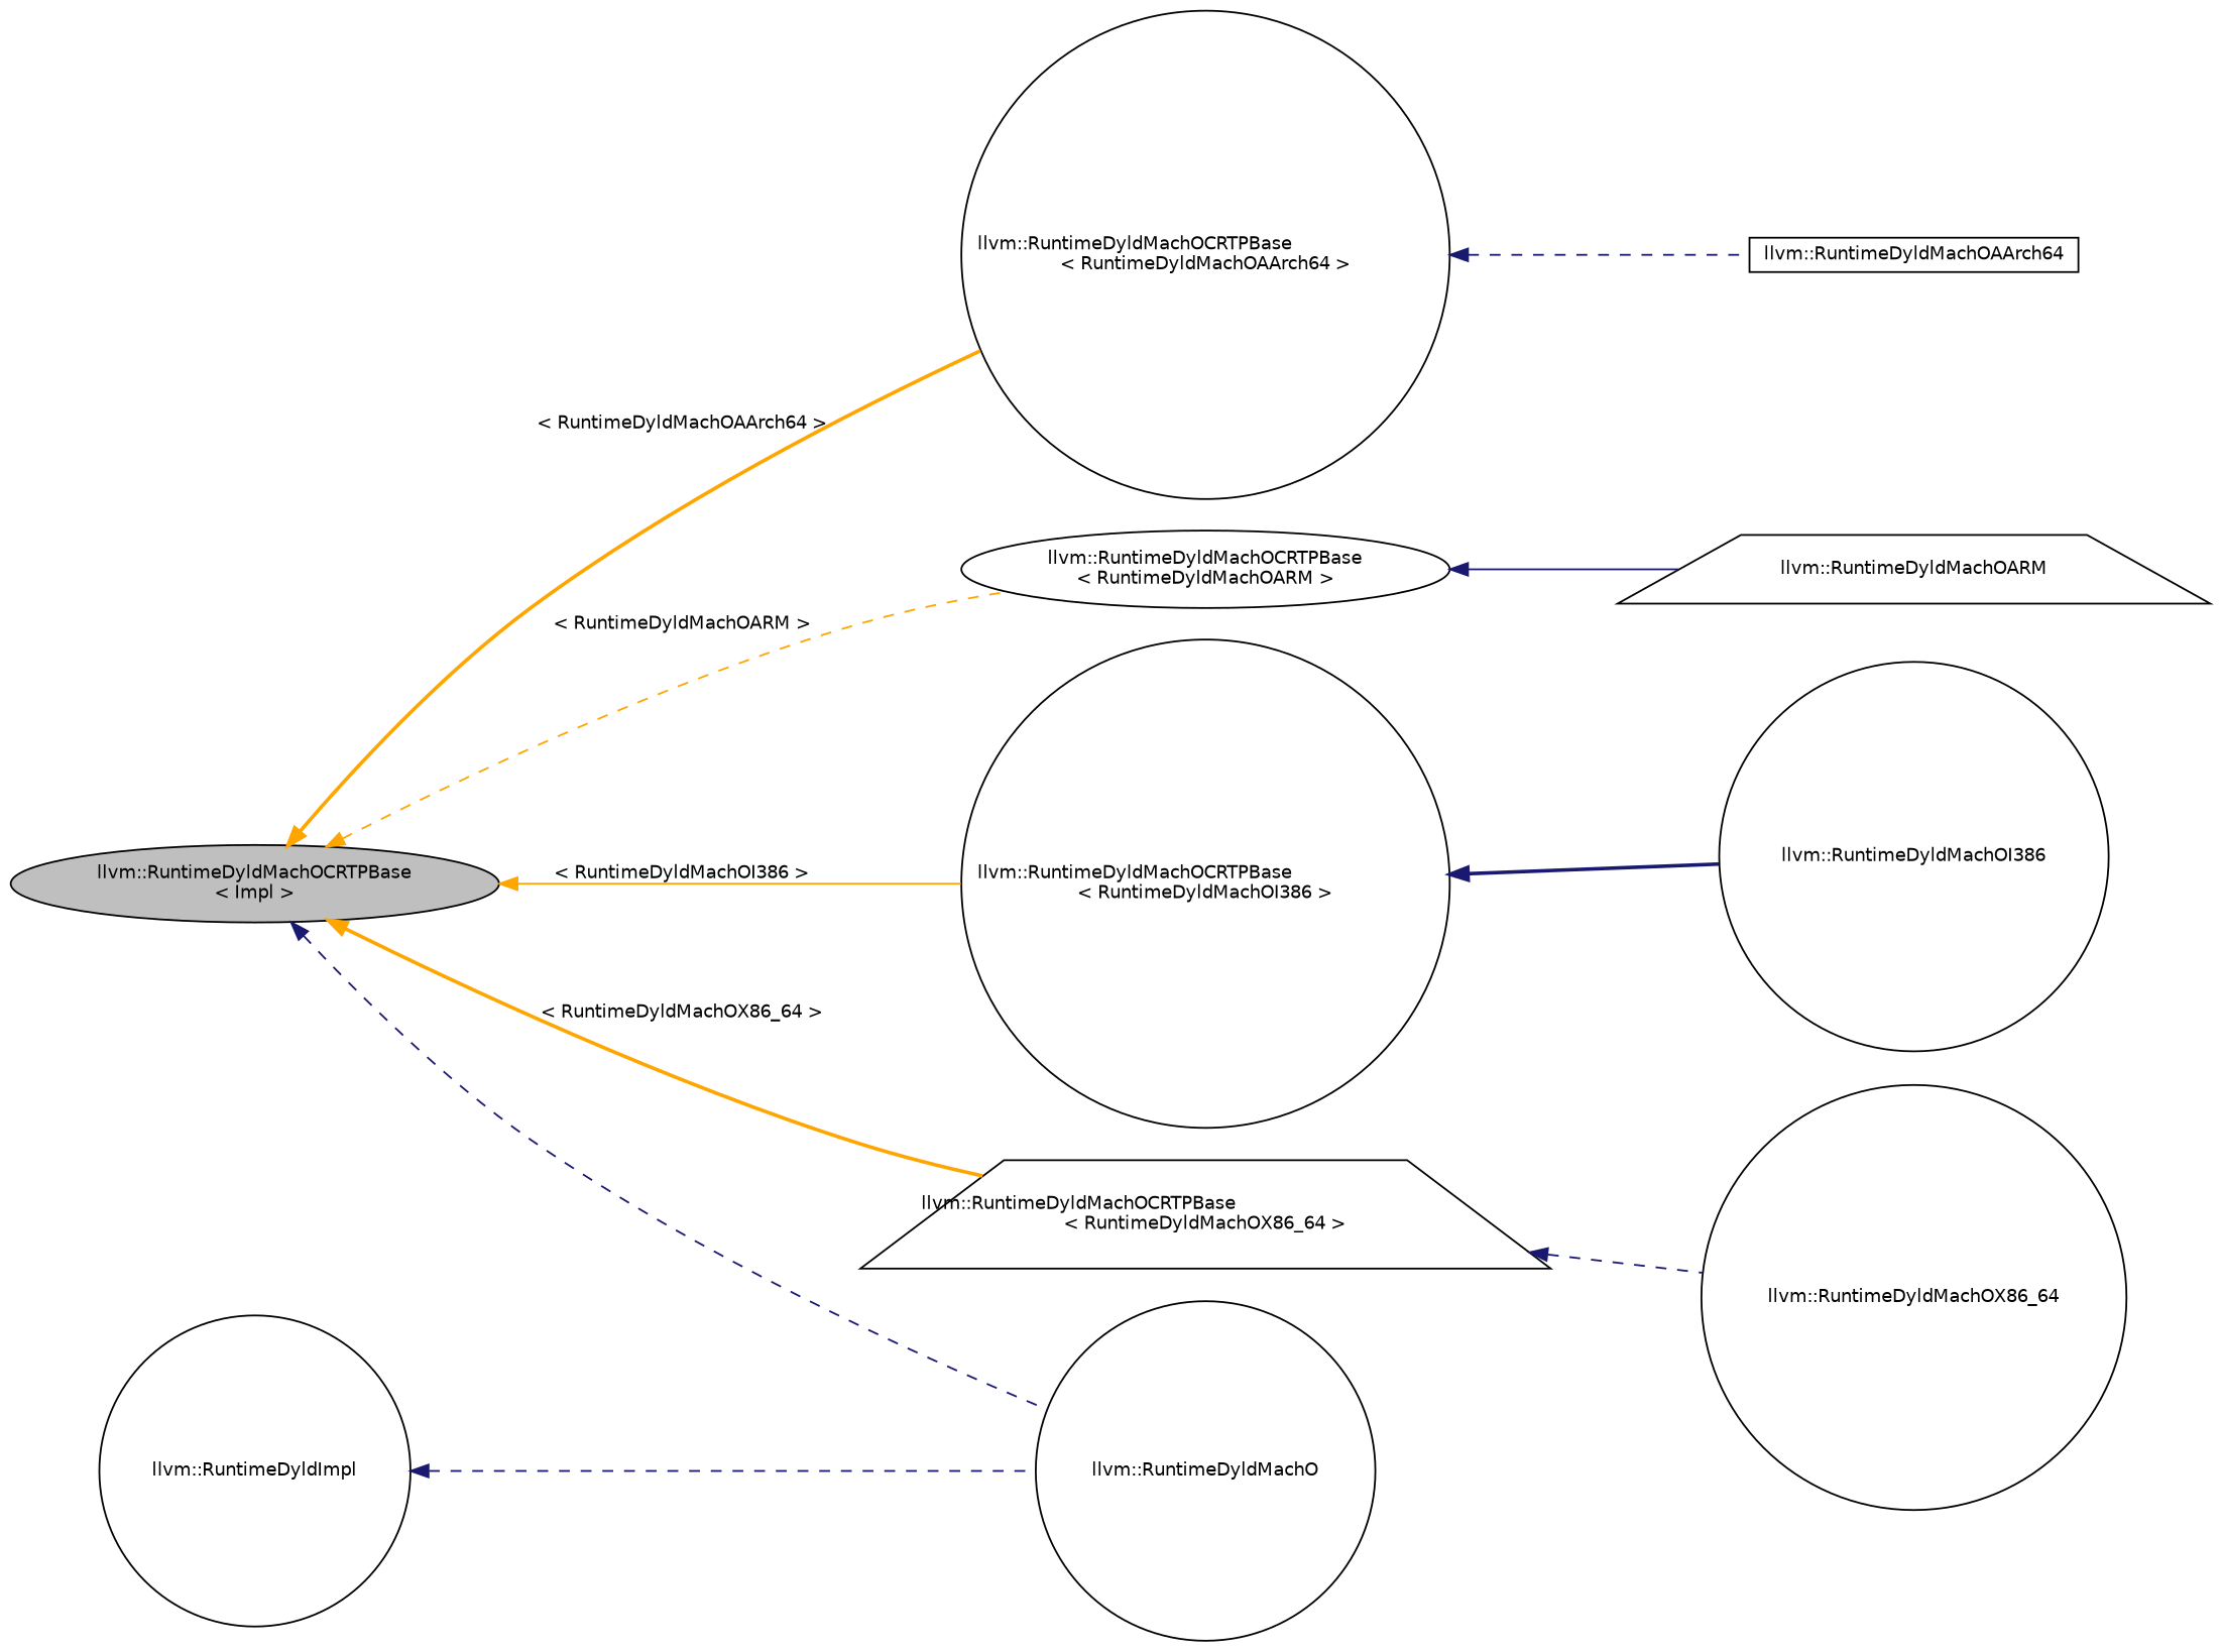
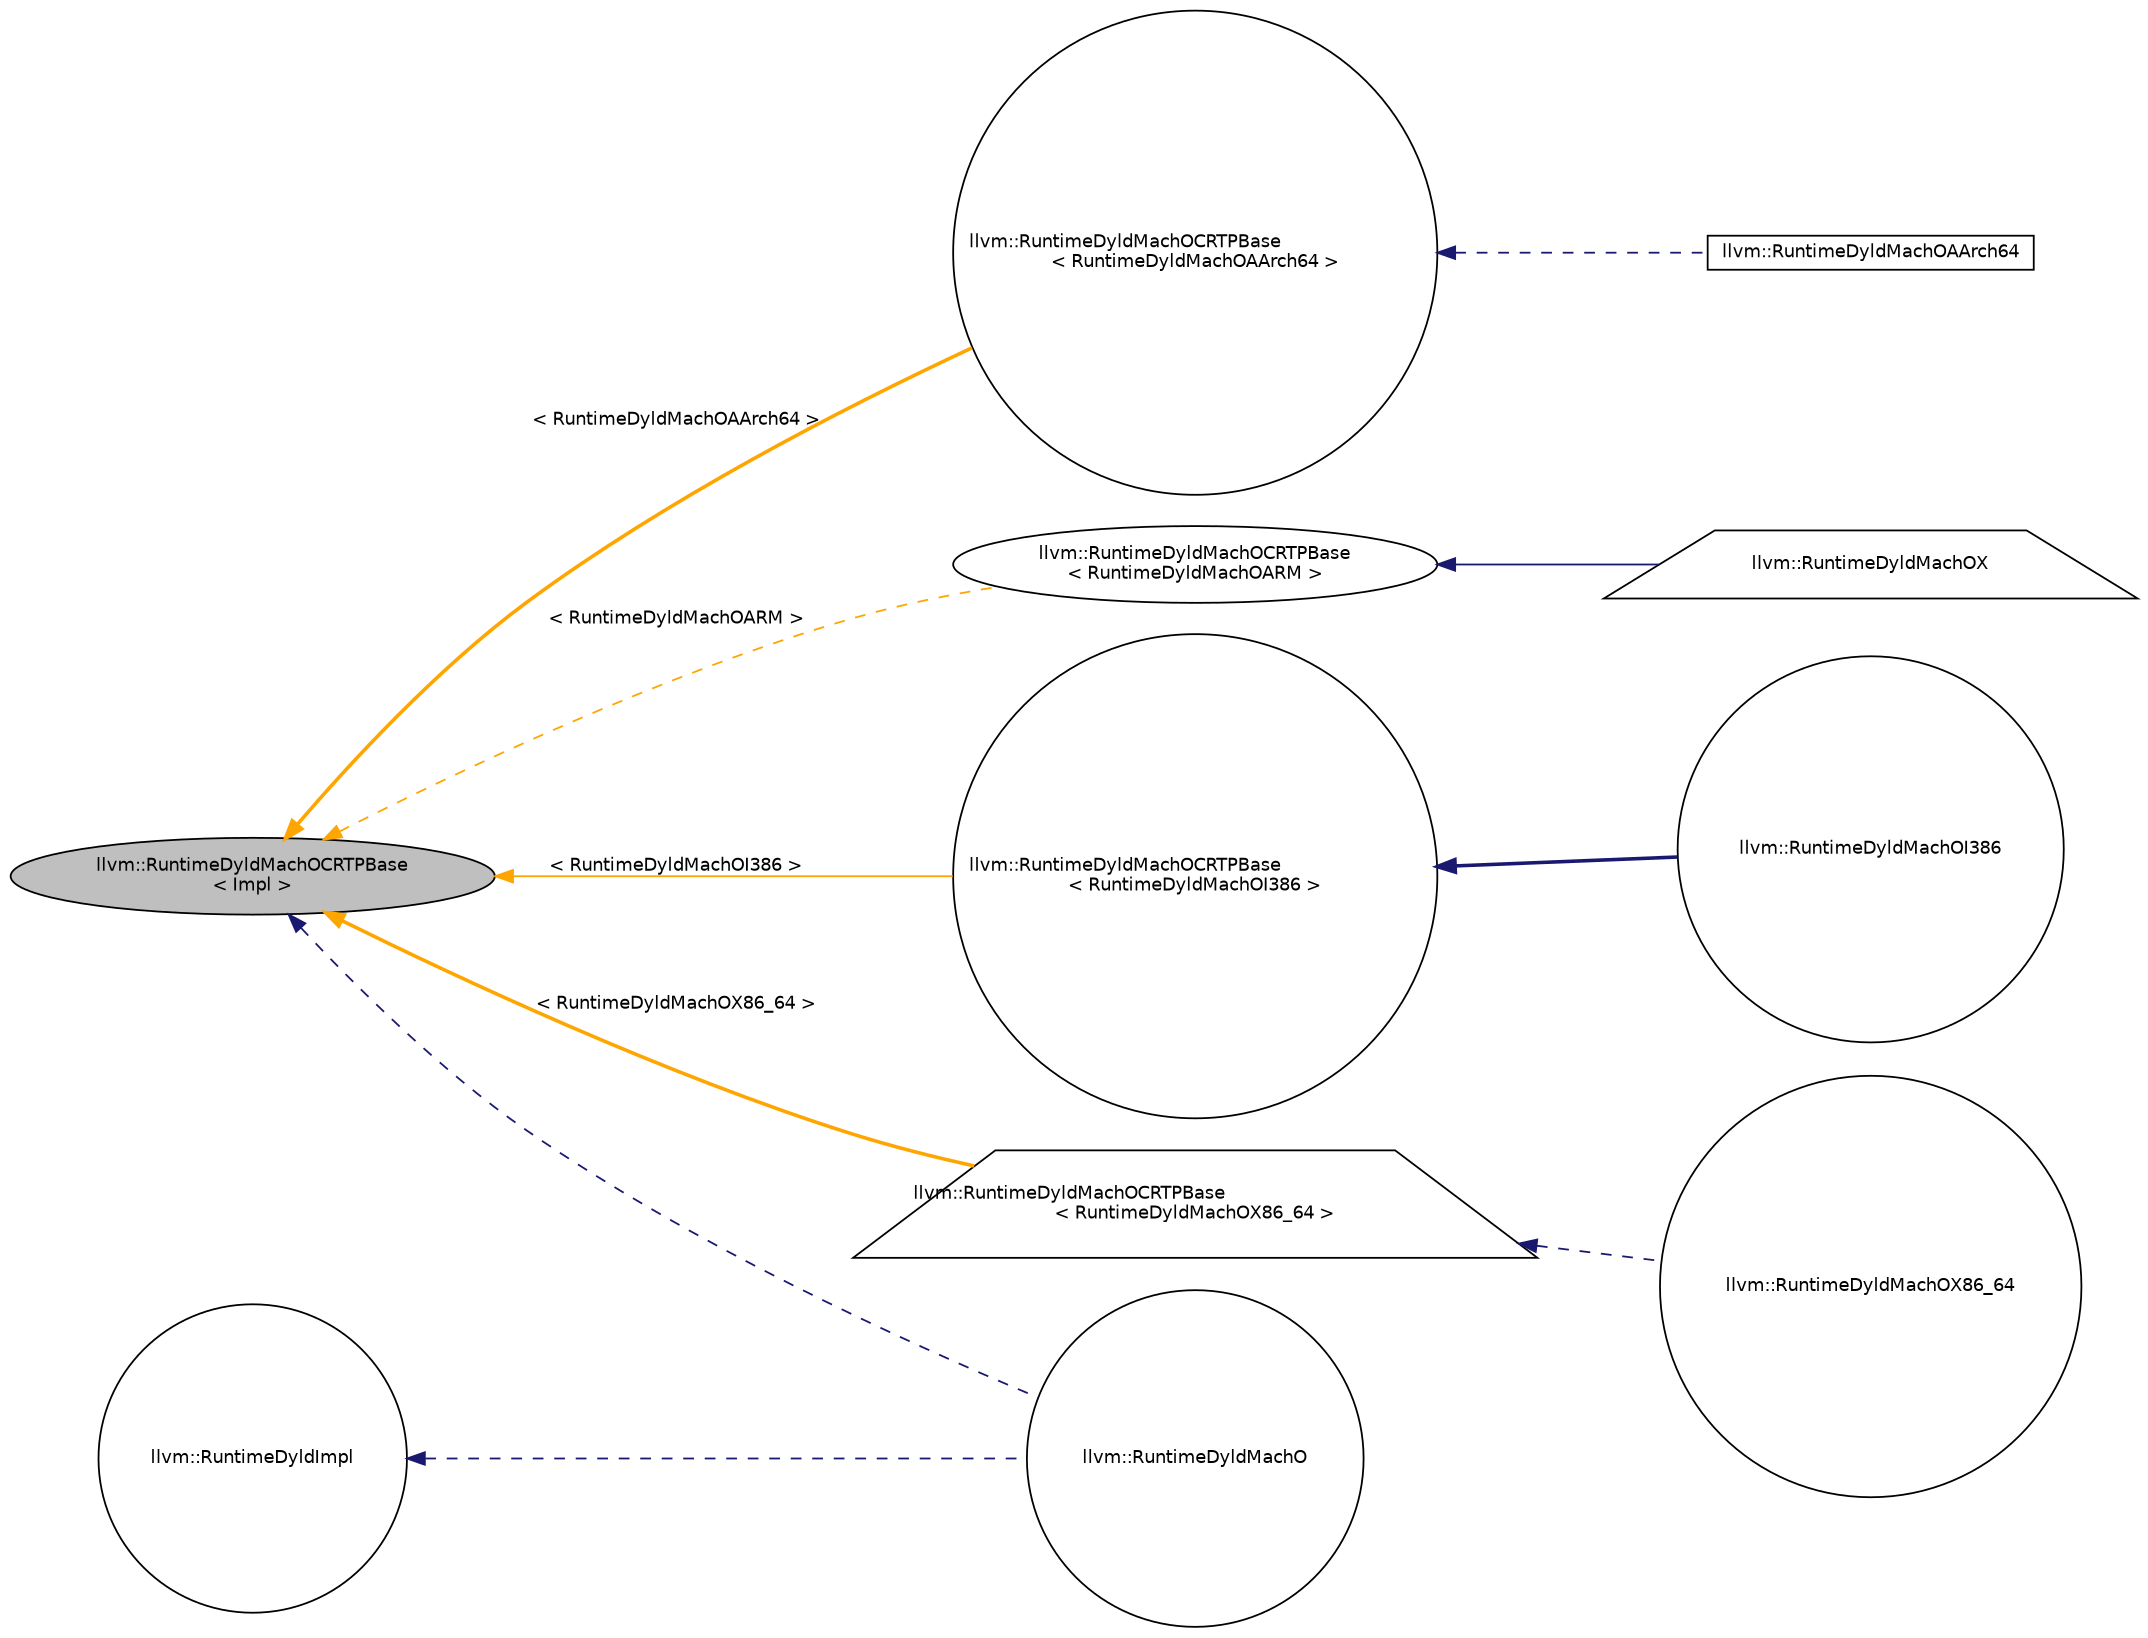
  digraph {
    rankdir=LR
    node [color=black fontname=Helvetica fontsize=10 shape=circle]
    edge [color=midnightblue dir=back fontname=Helvetica fontsize=10 labelfontname=Helvetica labelfontsize=10 style=dashed]
    n1 [fillcolor=grey75 fontcolor=black height=0.2 label="llvm::RuntimeDyldMachOCRTPBase\l\< Impl \>" shape=ellipse style=filled width=0.4]
    n2 [height=0.2 label="llvm::RuntimeDyldMachOCRTPBase\l\< RuntimeDyldMachOAArch64 \>" width=0.4]
    n3 [height=0.2 label="llvm::RuntimeDyldMachOCRTPBase\l\< RuntimeDyldMachOARM \>" shape=ellipse width=0.4]
    n4 [height=0.2 label="llvm::RuntimeDyldMachOCRTPBase\l\< RuntimeDyldMachOI386 \>" width=0.4]
    n5 [height=0.2 label="llvm::RuntimeDyldMachOCRTPBase\l\< RuntimeDyldMachOX86_64 \>" shape=trapezium width=0.4]
    n6 [height=0.2 label="llvm::RuntimeDyldMachO" width=0.4]
    n7 [height=0.2 label="llvm::RuntimeDyldMachOAArch64" shape=box width=0.4]
-   n8 [height=0.2 label="llvm::RuntimeDyldMachOARM" shape=trapezium width=0.4]
+   n8 [height=0.2 label="llvm::RuntimeDyldMachOX" shape=trapezium width=0.4]
    n9 [height=0.2 label="llvm::RuntimeDyldMachOI386" width=0.4]
    n10 [height=0.2 label="llvm::RuntimeDyldMachOX86_64" width=0.4]
    n11 [height=0.2 label="llvm::RuntimeDyldImpl" width=0.4]
    n1 -> n2 [color=orange label=" \< RuntimeDyldMachOAArch64 \>" style=bold]
    n1 -> n3 [color=orange label=" \< RuntimeDyldMachOARM \>"]
    n1 -> n4 [color=orange label=" \< RuntimeDyldMachOI386 \>" style=solid]
    n1 -> n5 [color=orange label=" \< RuntimeDyldMachOX86_64 \>" style=bold]
    n1 -> n6
    n2 -> n7
    n3 -> n8 [style=solid]
    n4 -> n9 [style=bold]
    n5 -> n10
    n11 -> n6
  }
